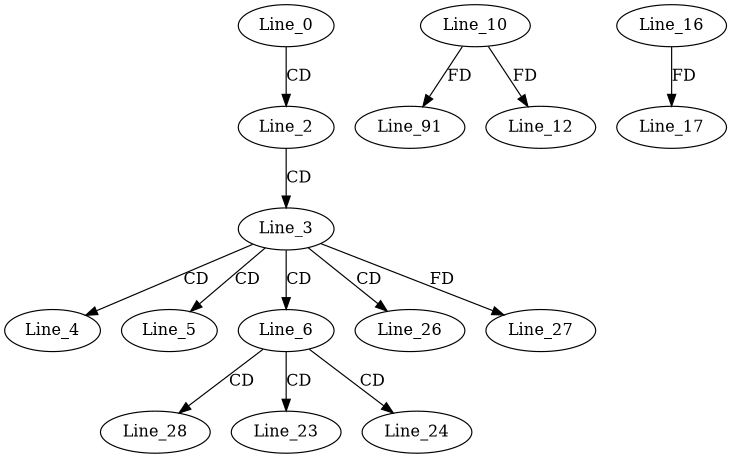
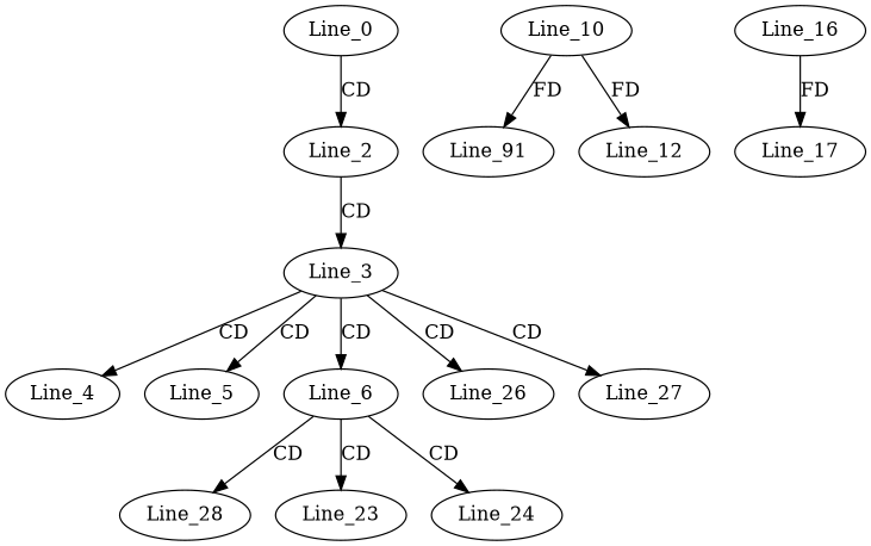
  digraph {
    Line_0
    Line_2
    Line_3
    Line_4
    Line_5
    Line_6
    Line_26
    Line_27
    Line_28
    Line_23
    Line_24
    n12 [label=Line_91]
    Line_10
    Line_12
    Line_16
    Line_17
    Line_0 -> Line_2 [label=CD]
    Line_2 -> Line_3 [label=CD]
    Line_3 -> Line_4 [label=CD]
    Line_3 -> Line_5 [label=CD]
    Line_3 -> Line_6 [label=CD]
    Line_3 -> Line_26 [label=CD]
-   Line_3 -> Line_27 [label=FD]
+   Line_3 -> Line_27 [label=CD]
    Line_6 -> Line_28 [label=CD]
    Line_6 -> Line_23 [label=CD]
    Line_6 -> Line_24 [label=CD]
    Line_10 -> n12 [label=FD]
    Line_10 -> Line_12 [label=FD]
    Line_16 -> Line_17 [label=FD]
  }
